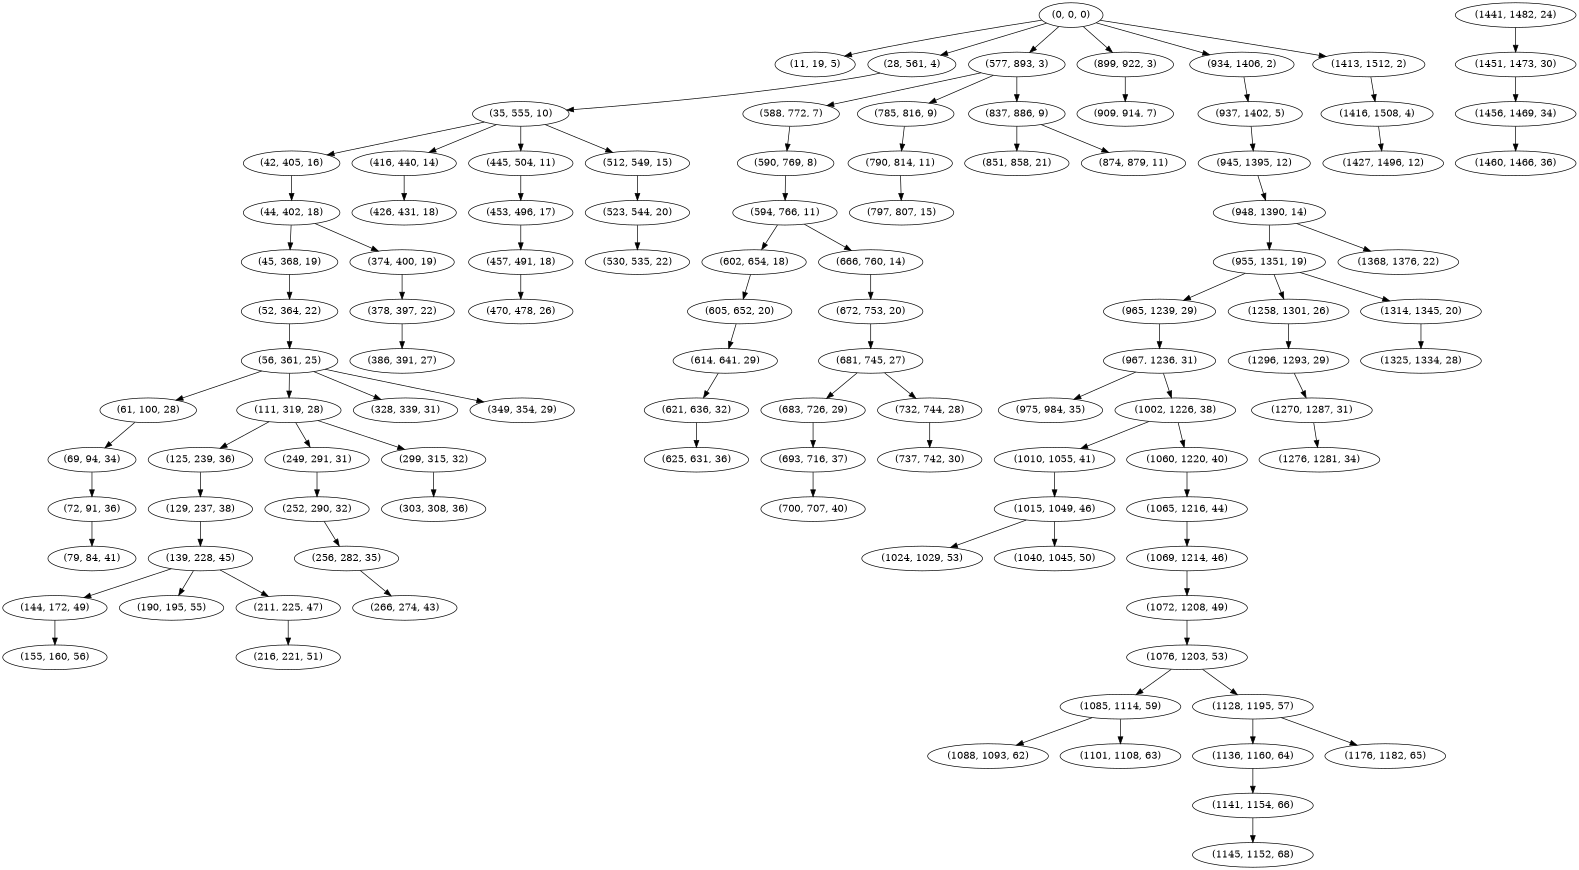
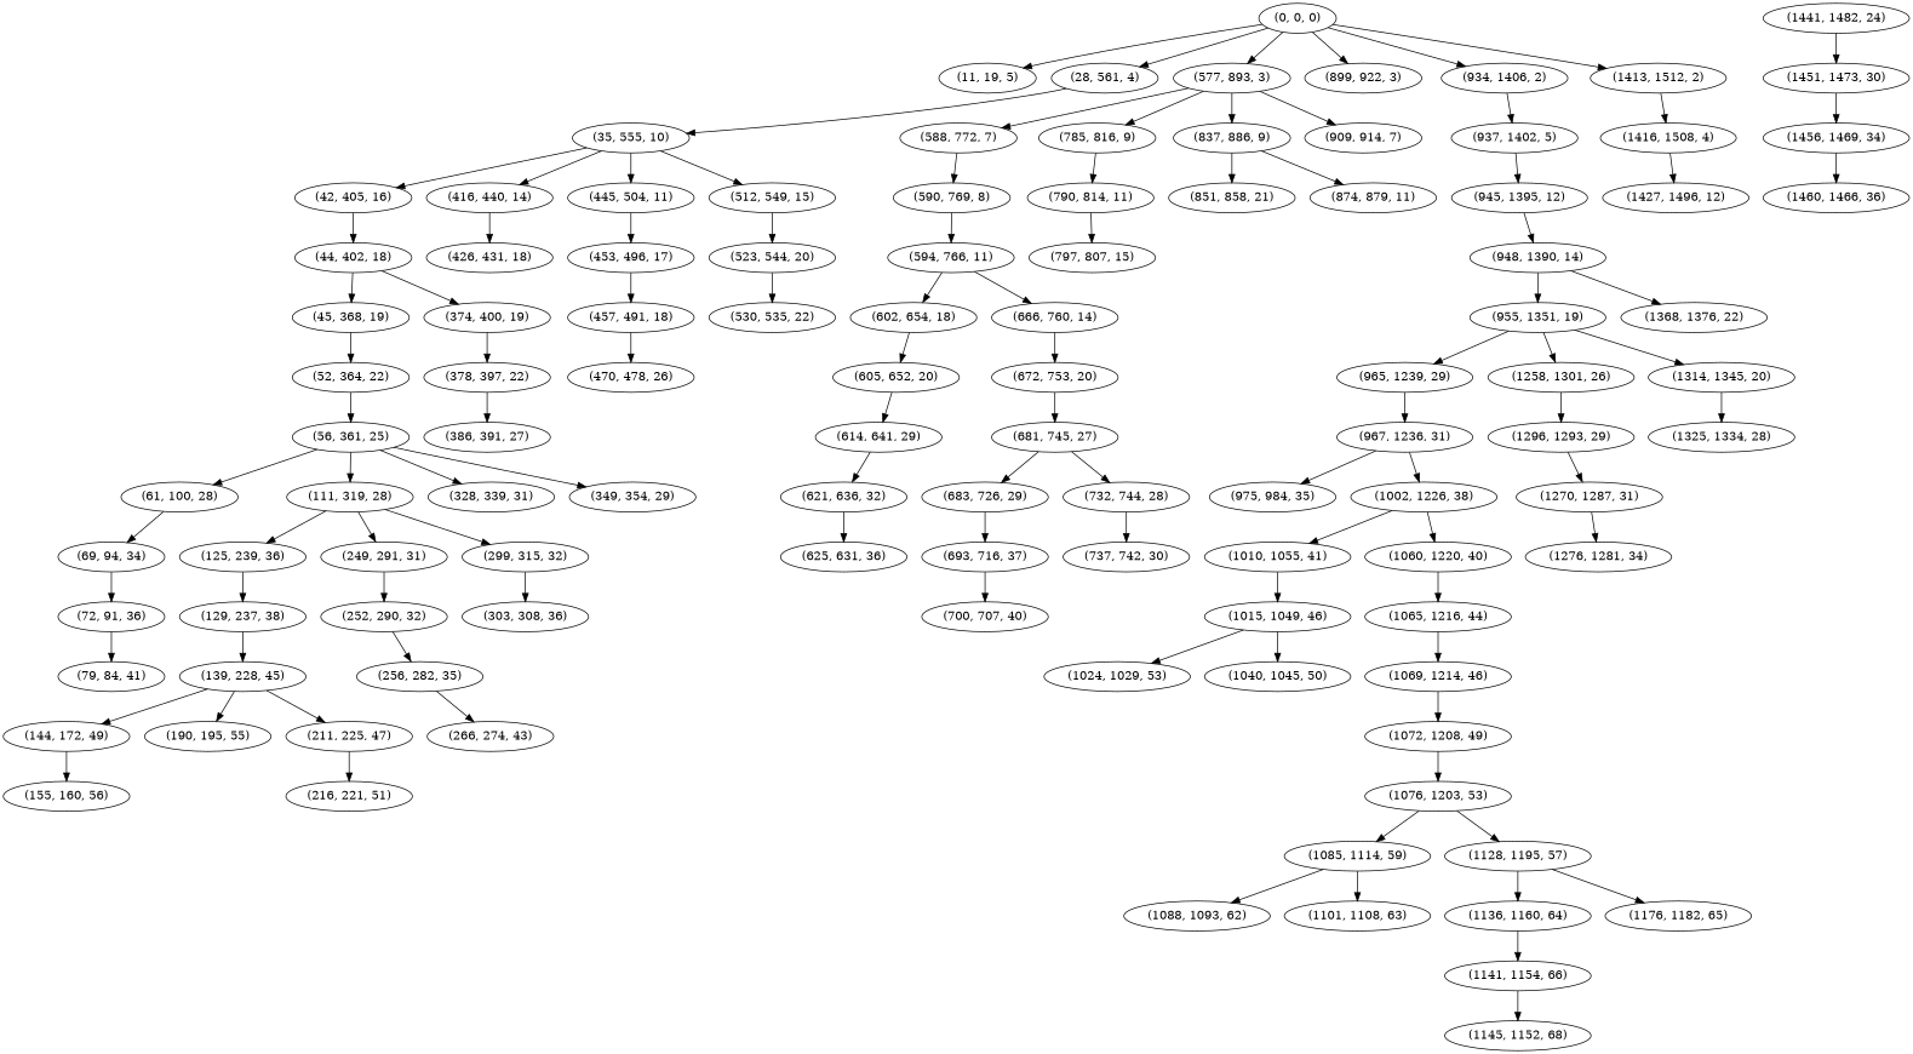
  digraph {
    "(0, 0, 0)"
    "(11, 19, 5)"
    "(28, 561, 4)"
    "(577, 893, 3)"
    "(899, 922, 3)"
    "(934, 1406, 2)"
    "(1413, 1512, 2)"
    "(35, 555, 10)"
    "(588, 772, 7)"
    "(785, 816, 9)"
    "(837, 886, 9)"
    "(909, 914, 7)"
    "(937, 1402, 5)"
    "(1416, 1508, 4)"
    "(42, 405, 16)"
    "(416, 440, 14)"
    "(445, 504, 11)"
    "(512, 549, 15)"
    "(44, 402, 18)"
    "(426, 431, 18)"
    "(453, 496, 17)"
    "(523, 544, 20)"
    "(45, 368, 19)"
    "(374, 400, 19)"
    "(52, 364, 22)"
    "(378, 397, 22)"
    "(56, 361, 25)"
    "(61, 100, 28)"
    "(111, 319, 28)"
    "(328, 339, 31)"
    "(349, 354, 29)"
    "(69, 94, 34)"
    "(125, 239, 36)"
    "(249, 291, 31)"
    "(299, 315, 32)"
    "(72, 91, 36)"
    "(79, 84, 41)"
    "(129, 237, 38)"
    "(252, 290, 32)"
    "(303, 308, 36)"
    "(139, 228, 45)"
    "(144, 172, 49)"
    "(190, 195, 55)"
    "(211, 225, 47)"
    "(155, 160, 56)"
    "(216, 221, 51)"
    "(256, 282, 35)"
    "(266, 274, 43)"
    "(386, 391, 27)"
    "(457, 491, 18)"
    "(470, 478, 26)"
    "(530, 535, 22)"
    "(590, 769, 8)"
    "(790, 814, 11)"
    "(851, 858, 21)"
    "(874, 879, 11)"
    "(594, 766, 11)"
    "(602, 654, 18)"
    "(666, 760, 14)"
    "(605, 652, 20)"
    "(672, 753, 20)"
    "(614, 641, 29)"
    "(621, 636, 32)"
    "(625, 631, 36)"
    "(681, 745, 27)"
    "(683, 726, 29)"
    "(732, 744, 28)"
    "(693, 716, 37)"
    "(737, 742, 30)"
    "(700, 707, 40)"
    "(797, 807, 15)"
    "(945, 1395, 12)"
    "(948, 1390, 14)"
    "(955, 1351, 19)"
    "(1368, 1376, 22)"
    "(965, 1239, 29)"
    "(1258, 1301, 26)"
    "(1314, 1345, 20)"
    "(967, 1236, 31)"
    n80 [label="(1296, 1293, 29)"]
    "(1325, 1334, 28)"
    "(975, 984, 35)"
    "(1002, 1226, 38)"
    "(1010, 1055, 41)"
    "(1060, 1220, 40)"
    "(1015, 1049, 46)"
    "(1065, 1216, 44)"
    "(1024, 1029, 53)"
    "(1040, 1045, 50)"
    "(1069, 1214, 46)"
    "(1072, 1208, 49)"
    "(1076, 1203, 53)"
    "(1085, 1114, 59)"
    "(1128, 1195, 57)"
    "(1088, 1093, 62)"
    "(1101, 1108, 63)"
    "(1136, 1160, 64)"
    "(1176, 1182, 65)"
    "(1141, 1154, 66)"
    "(1145, 1152, 68)"
    "(1270, 1287, 31)"
    "(1276, 1281, 34)"
    "(1427, 1496, 12)"
    "(1441, 1482, 24)"
    "(1451, 1473, 30)"
    "(1456, 1469, 34)"
    "(1460, 1466, 36)"
    "(0, 0, 0)" -> "(11, 19, 5)"
    "(0, 0, 0)" -> "(28, 561, 4)"
    "(0, 0, 0)" -> "(577, 893, 3)"
    "(0, 0, 0)" -> "(899, 922, 3)"
    "(0, 0, 0)" -> "(934, 1406, 2)"
    "(0, 0, 0)" -> "(1413, 1512, 2)"
    "(28, 561, 4)" -> "(35, 555, 10)"
    "(577, 893, 3)" -> "(588, 772, 7)"
    "(577, 893, 3)" -> "(785, 816, 9)"
    "(577, 893, 3)" -> "(837, 886, 9)"
-   "(899, 922, 3)" -> "(909, 914, 7)"
+   "(577, 893, 3)" -> "(909, 914, 7)"
    "(934, 1406, 2)" -> "(937, 1402, 5)"
    "(1413, 1512, 2)" -> "(1416, 1508, 4)"
    "(35, 555, 10)" -> "(42, 405, 16)"
    "(35, 555, 10)" -> "(416, 440, 14)"
    "(35, 555, 10)" -> "(445, 504, 11)"
    "(35, 555, 10)" -> "(512, 549, 15)"
    "(588, 772, 7)" -> "(590, 769, 8)"
    "(785, 816, 9)" -> "(790, 814, 11)"
    "(837, 886, 9)" -> "(851, 858, 21)"
    "(837, 886, 9)" -> "(874, 879, 11)"
    "(937, 1402, 5)" -> "(945, 1395, 12)"
    "(1416, 1508, 4)" -> "(1427, 1496, 12)"
    "(42, 405, 16)" -> "(44, 402, 18)"
    "(416, 440, 14)" -> "(426, 431, 18)"
    "(445, 504, 11)" -> "(453, 496, 17)"
    "(512, 549, 15)" -> "(523, 544, 20)"
    "(44, 402, 18)" -> "(45, 368, 19)"
    "(44, 402, 18)" -> "(374, 400, 19)"
    "(453, 496, 17)" -> "(457, 491, 18)"
    "(523, 544, 20)" -> "(530, 535, 22)"
    "(45, 368, 19)" -> "(52, 364, 22)"
    "(374, 400, 19)" -> "(378, 397, 22)"
    "(52, 364, 22)" -> "(56, 361, 25)"
    "(378, 397, 22)" -> "(386, 391, 27)"
    "(56, 361, 25)" -> "(61, 100, 28)"
    "(56, 361, 25)" -> "(111, 319, 28)"
    "(56, 361, 25)" -> "(328, 339, 31)"
    "(56, 361, 25)" -> "(349, 354, 29)"
    "(61, 100, 28)" -> "(69, 94, 34)"
    "(111, 319, 28)" -> "(125, 239, 36)"
    "(111, 319, 28)" -> "(249, 291, 31)"
    "(111, 319, 28)" -> "(299, 315, 32)"
    "(69, 94, 34)" -> "(72, 91, 36)"
    "(125, 239, 36)" -> "(129, 237, 38)"
    "(249, 291, 31)" -> "(252, 290, 32)"
    "(299, 315, 32)" -> "(303, 308, 36)"
    "(72, 91, 36)" -> "(79, 84, 41)"
    "(129, 237, 38)" -> "(139, 228, 45)"
    "(252, 290, 32)" -> "(256, 282, 35)"
    "(139, 228, 45)" -> "(144, 172, 49)"
    "(139, 228, 45)" -> "(190, 195, 55)"
    "(139, 228, 45)" -> "(211, 225, 47)"
    "(144, 172, 49)" -> "(155, 160, 56)"
    "(211, 225, 47)" -> "(216, 221, 51)"
    "(256, 282, 35)" -> "(266, 274, 43)"
    "(457, 491, 18)" -> "(470, 478, 26)"
    "(590, 769, 8)" -> "(594, 766, 11)"
    "(790, 814, 11)" -> "(797, 807, 15)"
    "(594, 766, 11)" -> "(602, 654, 18)"
    "(594, 766, 11)" -> "(666, 760, 14)"
    "(602, 654, 18)" -> "(605, 652, 20)"
    "(666, 760, 14)" -> "(672, 753, 20)"
    "(605, 652, 20)" -> "(614, 641, 29)"
    "(672, 753, 20)" -> "(681, 745, 27)"
    "(614, 641, 29)" -> "(621, 636, 32)"
    "(621, 636, 32)" -> "(625, 631, 36)"
    "(681, 745, 27)" -> "(683, 726, 29)"
    "(681, 745, 27)" -> "(732, 744, 28)"
    "(683, 726, 29)" -> "(693, 716, 37)"
    "(732, 744, 28)" -> "(737, 742, 30)"
    "(693, 716, 37)" -> "(700, 707, 40)"
    "(945, 1395, 12)" -> "(948, 1390, 14)"
    "(948, 1390, 14)" -> "(955, 1351, 19)"
    "(948, 1390, 14)" -> "(1368, 1376, 22)"
    "(955, 1351, 19)" -> "(965, 1239, 29)"
    "(955, 1351, 19)" -> "(1258, 1301, 26)"
    "(955, 1351, 19)" -> "(1314, 1345, 20)"
    "(965, 1239, 29)" -> "(967, 1236, 31)"
    "(1258, 1301, 26)" -> n80
    "(1314, 1345, 20)" -> "(1325, 1334, 28)"
    "(967, 1236, 31)" -> "(975, 984, 35)"
    "(967, 1236, 31)" -> "(1002, 1226, 38)"
    n80 -> "(1270, 1287, 31)"
    "(1002, 1226, 38)" -> "(1010, 1055, 41)"
    "(1002, 1226, 38)" -> "(1060, 1220, 40)"
    "(1010, 1055, 41)" -> "(1015, 1049, 46)"
    "(1060, 1220, 40)" -> "(1065, 1216, 44)"
    "(1015, 1049, 46)" -> "(1024, 1029, 53)"
    "(1015, 1049, 46)" -> "(1040, 1045, 50)"
    "(1065, 1216, 44)" -> "(1069, 1214, 46)"
    "(1069, 1214, 46)" -> "(1072, 1208, 49)"
    "(1072, 1208, 49)" -> "(1076, 1203, 53)"
    "(1076, 1203, 53)" -> "(1085, 1114, 59)"
    "(1076, 1203, 53)" -> "(1128, 1195, 57)"
    "(1085, 1114, 59)" -> "(1088, 1093, 62)"
    "(1085, 1114, 59)" -> "(1101, 1108, 63)"
    "(1128, 1195, 57)" -> "(1136, 1160, 64)"
    "(1128, 1195, 57)" -> "(1176, 1182, 65)"
    "(1136, 1160, 64)" -> "(1141, 1154, 66)"
    "(1141, 1154, 66)" -> "(1145, 1152, 68)"
    "(1270, 1287, 31)" -> "(1276, 1281, 34)"
    "(1441, 1482, 24)" -> "(1451, 1473, 30)"
    "(1451, 1473, 30)" -> "(1456, 1469, 34)"
    "(1456, 1469, 34)" -> "(1460, 1466, 36)"
  }
